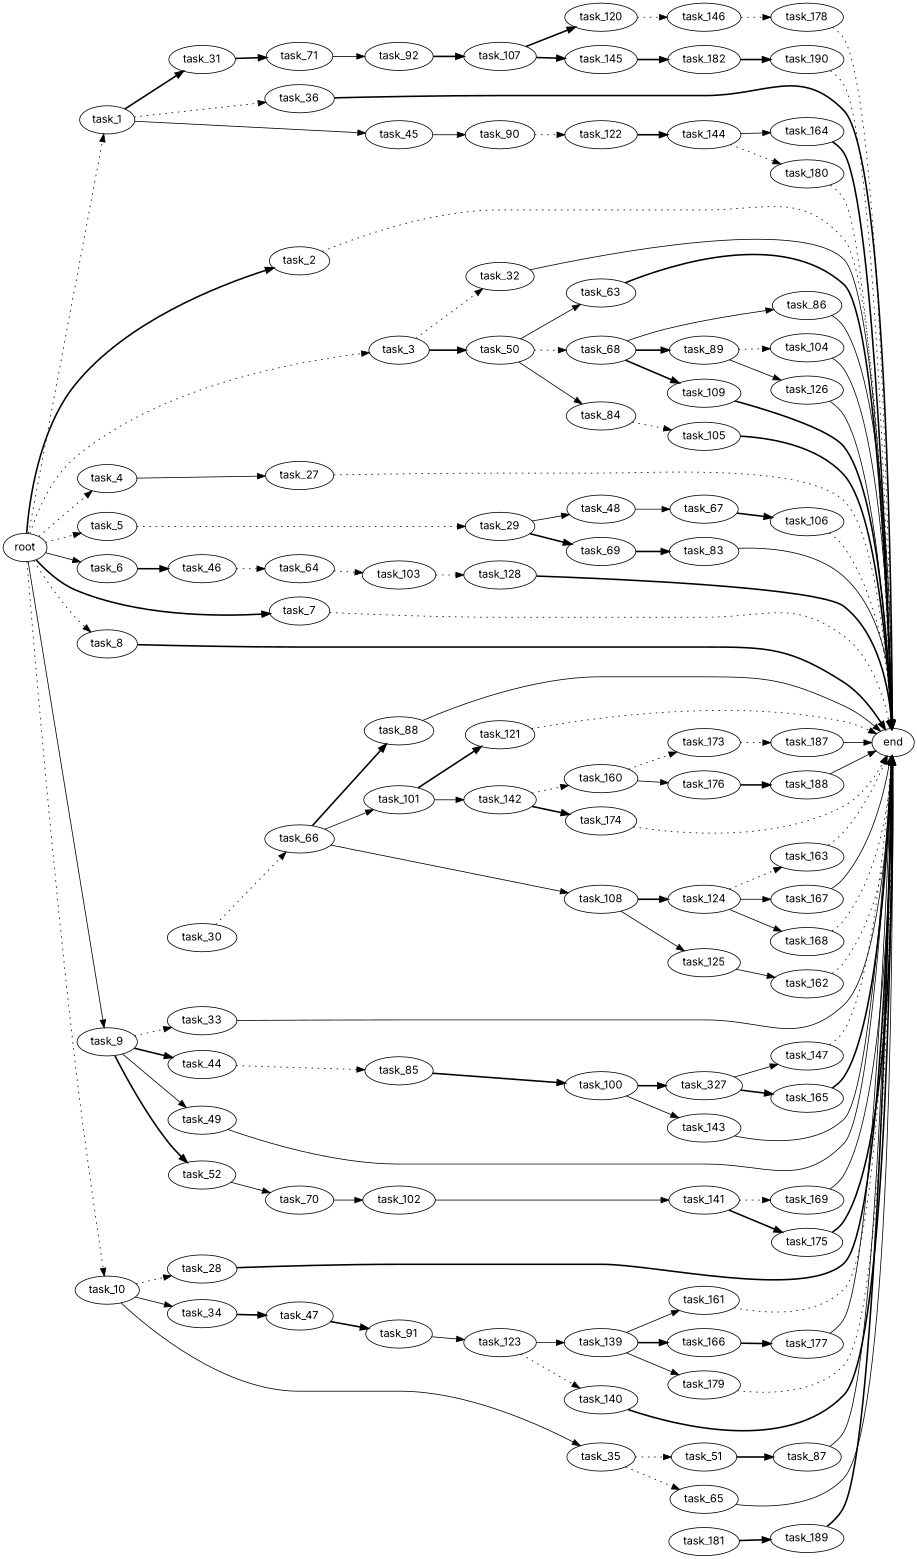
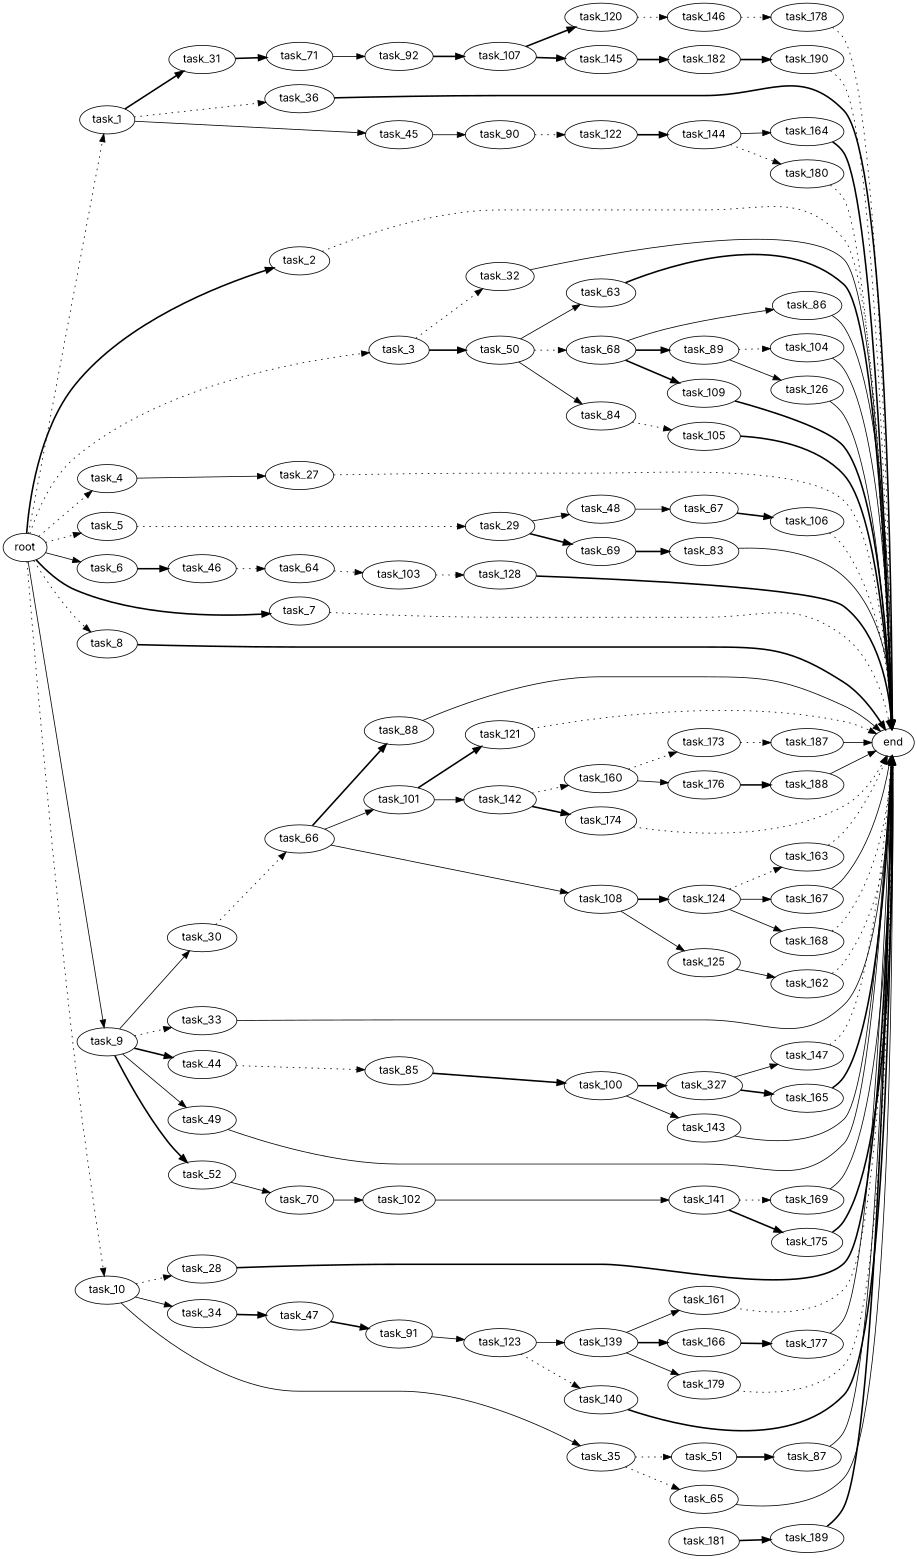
  digraph {
    fontname=Inter
    rankdir=LR
    node [fontname=Inter]
    edge [fontname=Inter style=solid]
    root
    task_1
    task_2
    task_3
    task_4
    task_5
    task_6
    task_7
    task_8
    task_9
    task_10
    task_31
    task_36
    task_45
    end
    task_32
    task_50
    task_27
    task_29
    task_46
    task_30
    task_33
    task_44
    task_49
    task_52
    task_28
    task_34
    task_35
    task_71
    task_90
    task_63
    task_68
    task_84
    task_48
    task_69
    task_64
    task_66
    task_85
    task_70
    task_47
    task_51
    task_65
    task_67
    task_83
    task_88
    task_101
    task_108
    task_92
    task_91
    task_87
    task_100
    task_122
    task_103
    task_123
    task_106
    task_86
    task_89
    task_109
    task_105
    task_102
    task_128
    task_121
    task_142
    task_124
    task_125
    task_104
    task_126
    task_141
    task_107
    n70 [label=task_327]
    task_143
    task_144
    task_139
    task_140
    task_120
    task_145
    task_147
    task_165
    task_160
    task_174
    task_169
    task_175
    task_146
    task_182
    task_163
    task_167
    task_168
    task_162
    task_178
    task_164
    task_180
    task_161
    task_166
    task_179
    task_177
    task_173
    task_176
    task_181
    task_189
    task_190
    task_187
    task_188
    root -> task_1 [style=dotted]
    root -> task_2 [style=bold]
    root -> task_3 [style=dotted]
    root -> task_4 [style=dotted]
    root -> task_5 [style=dotted]
    root -> task_6
    root -> task_7 [style=bold]
    root -> task_8 [style=dotted]
    root -> task_9
    root -> task_10 [style=dotted]
    task_1 -> task_31 [style=bold]
    task_1 -> task_36 [style=dotted]
    task_1 -> task_45
    task_2 -> end [style=dotted]
    task_3 -> task_32 [style=dotted]
    task_3 -> task_50 [style=bold]
    task_4 -> task_27
    task_5 -> task_29 [style=dotted]
    task_6 -> task_46 [style=bold]
    task_7 -> end [style=dotted]
    task_8 -> end [style=bold]
+   task_9 -> task_30
    task_9 -> task_33 [style=dotted]
    task_9 -> task_44 [style=bold]
    task_9 -> task_49
    task_9 -> task_52 [style=bold]
    task_10 -> task_28 [style=dotted]
    task_10 -> task_34
    task_10 -> task_35
    task_31 -> task_71 [style=bold]
    task_36 -> end [style=bold]
    task_45 -> task_90
    task_32 -> end
    task_50 -> task_63
    task_50 -> task_68 [style=dotted]
    task_50 -> task_84
    task_27 -> end [style=dotted]
    task_29 -> task_48
    task_29 -> task_69 [style=bold]
    task_46 -> task_64 [style=dotted]
    task_30 -> task_66 [style=dotted]
    task_33 -> end
    task_44 -> task_85 [style=dotted]
    task_49 -> end
    task_52 -> task_70
    task_28 -> end [style=bold]
    task_34 -> task_47 [style=bold]
    task_35 -> task_51 [style=dotted]
    task_35 -> task_65 [style=dotted]
    task_71 -> task_92
    task_90 -> task_122 [style=dotted]
    task_63 -> end [style=bold]
    task_68 -> task_86
    task_68 -> task_89 [style=bold]
    task_68 -> task_109 [style=bold]
    task_84 -> task_105 [style=dotted]
    task_48 -> task_67
    task_69 -> task_83 [style=bold]
    task_64 -> task_103 [style=dotted]
    task_66 -> task_88 [style=bold]
    task_66 -> task_101
    task_66 -> task_108
    task_85 -> task_100 [style=bold]
    task_70 -> task_102
    task_47 -> task_91 [style=bold]
    task_51 -> task_87 [style=bold]
    task_65 -> end
    task_67 -> task_106 [style=bold]
    task_83 -> end
    task_88 -> end
    task_101 -> task_121 [style=bold]
    task_101 -> task_142
    task_108 -> task_124 [style=bold]
    task_108 -> task_125
    task_92 -> task_107 [style=bold]
    task_91 -> task_123
    task_87 -> end
    task_100 -> n70 [style=bold]
    task_100 -> task_143
    task_122 -> task_144 [style=bold]
    task_103 -> task_128 [style=dotted]
    task_123 -> task_139
    task_123 -> task_140 [style=dotted]
    task_106 -> end [style=dotted]
    task_86 -> end
    task_89 -> task_104 [style=dotted]
    task_89 -> task_126
    task_109 -> end [style=bold]
    task_105 -> end [style=bold]
    task_102 -> task_141
    task_128 -> end [style=bold]
    task_121 -> end [style=dotted]
    task_142 -> task_160 [style=dotted]
    task_142 -> task_174 [style=bold]
    task_124 -> task_163 [style=dotted]
    task_124 -> task_167
    task_124 -> task_168
    task_125 -> task_162
    task_104 -> end
    task_126 -> end
    task_141 -> task_169 [style=dotted]
    task_141 -> task_175 [style=bold]
    task_107 -> task_120 [style=bold]
    task_107 -> task_145 [style=bold]
    n70 -> task_147
    n70 -> task_165 [style=bold]
    task_143 -> end
    task_144 -> task_164
    task_144 -> task_180 [style=dotted]
    task_139 -> task_161
    task_139 -> task_166 [style=bold]
    task_139 -> task_179
    task_140 -> end [style=bold]
    task_120 -> task_146 [style=dotted]
    task_145 -> task_182 [style=bold]
    task_147 -> end [style=dotted]
    task_165 -> end [style=bold]
    task_160 -> task_173 [style=dotted]
    task_160 -> task_176
    task_174 -> end [style=dotted]
    task_169 -> end
    task_175 -> end [style=bold]
    task_146 -> task_178 [style=dotted]
    task_182 -> task_190 [style=bold]
    task_163 -> end [style=dotted]
    task_167 -> end
    task_168 -> end [style=dotted]
    task_162 -> end [style=dotted]
    task_178 -> end [style=dotted]
    task_164 -> end [style=bold]
    task_180 -> end [style=dotted]
    task_161 -> end [style=dotted]
    task_166 -> task_177 [style=bold]
    task_179 -> end [style=dotted]
    task_177 -> end
    task_173 -> task_187 [style=dotted]
    task_176 -> task_188 [style=bold]
    task_181 -> task_189 [style=bold]
    task_189 -> end [style=bold]
    task_190 -> end [style=dotted]
    task_187 -> end
    task_188 -> end
  }
